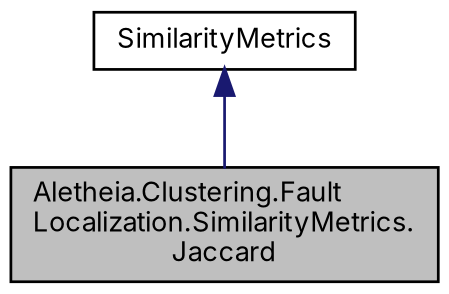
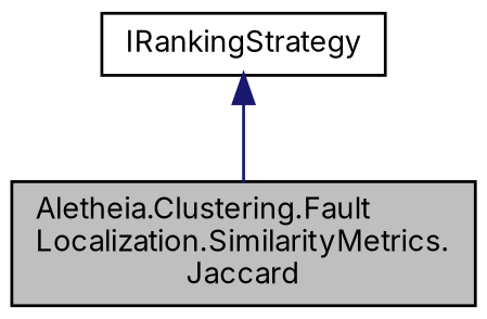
  digraph {
    fontname=Inter
    node [color=black fontname=Inter fontsize=10 shape=record style=filled]
    n1 [fillcolor=grey75 fontcolor=black height=0.2 label="Aletheia.Clustering.Fault\lLocalization.SimilarityMetrics.\lJaccard" width=0.4]
-   n2 [fillcolor=white height=0.2 label=SimilarityMetrics width=0.4]
+   n2 [fillcolor=white height=0.2 label=IRankingStrategy width=0.4]
    n2 -> n1 [color=midnightblue dir=back fontname=Inter fontsize=10 labelfontname=Helvetica labelfontsize=10 style=solid]
  }
